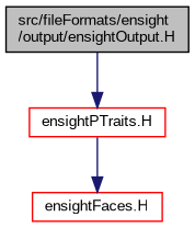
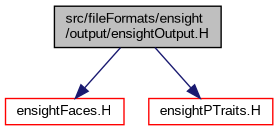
  digraph {
    fontname="Liberation Sans"
    node [color=red fontname="Liberation Sans" fontsize=10 shape=record]
    edge [color=midnightblue fontname="Liberation Sans" fontsize=10 labelfontname=Helvetica labelfontsize=10 style=solid]
    n1 [color=black fillcolor=grey75 fontcolor=black height=0.2 label="src/fileFormats/ensight\l/output/ensightOutput.H" style=filled width=0.4]
    n2 [height=0.2 label="ensightFaces.H" width=0.4]
    n3 [height=0.2 label="ensightPTraits.H" width=0.4]
-   n3 -> n2
+   n1 -> n2
    n1 -> n3
  }
